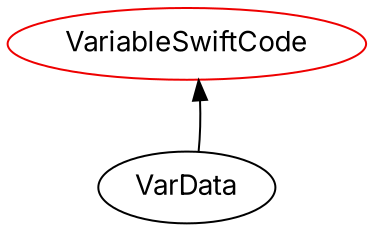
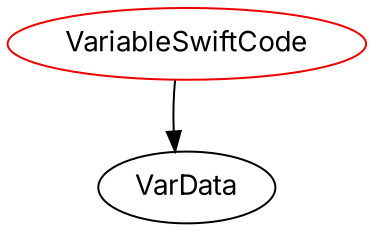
  digraph {
    fontname=Inter
    node [fontname=Inter]
    n1 [color=red2 label=VariableSwiftCode shape=oval]
    VarData
-   VarData -> n1 [fontname=Inter]
+   n1 -> VarData [fontname=Inter]
  }
